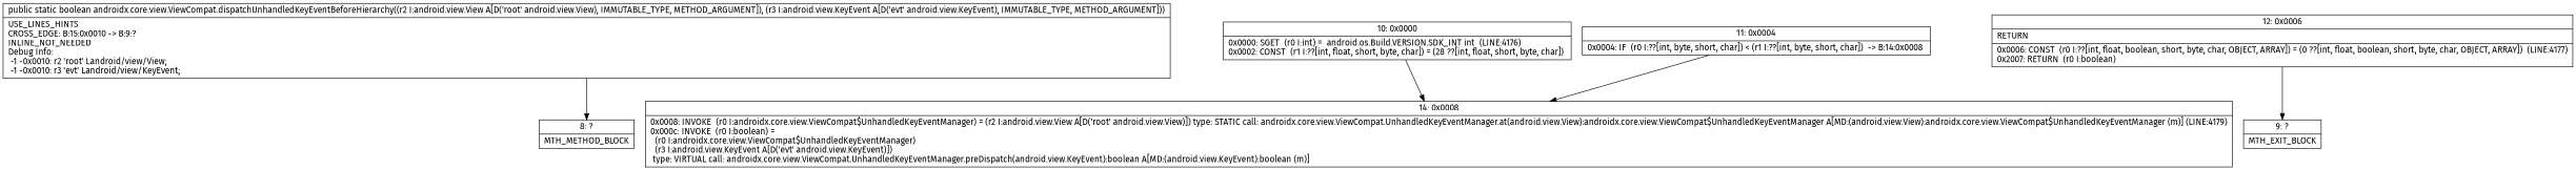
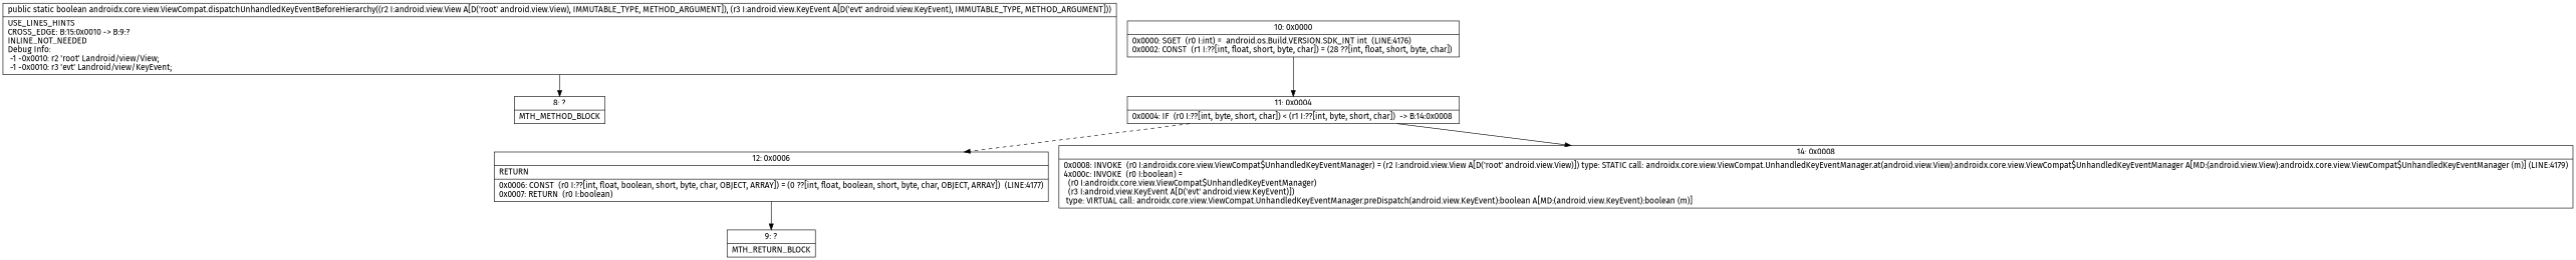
  digraph {
    fontname="Fira Sans"
    node [fontname="Fira Sans" shape=record]
    edge [fontname="Fira Sans"]
    n1 [label="{8\:\ ?|MTH_METHOD_BLOCK\l}"]
    n2 [label="{10\:\ 0x0000|0x0000: SGET  (r0 I:int) =  android.os.Build.VERSION.SDK_INT int  (LINE:4176)\l0x0002: CONST  (r1 I:??[int, float, short, byte, char]) = (28 ??[int, float, short, byte, char]) \l}"]
    n3 [label="{11\:\ 0x0004|0x0004: IF  (r0 I:??[int, byte, short, char]) \< (r1 I:??[int, byte, short, char])  \-\> B:14:0x0008 \l}"]
-   n4 [label="{12\:\ 0x0006|RETURN\l|0x0006: CONST  (r0 I:??[int, float, boolean, short, byte, char, OBJECT, ARRAY]) = (0 ??[int, float, boolean, short, byte, char, OBJECT, ARRAY])  (LINE:4177)\l0x2007: RETURN  (r0 I:boolean) \l}"]
-   n5 [label="{14\:\ 0x0008|0x0008: INVOKE  (r0 I:androidx.core.view.ViewCompat$UnhandledKeyEventManager) = (r2 I:android.view.View A[D('root' android.view.View)]) type: STATIC call: androidx.core.view.ViewCompat.UnhandledKeyEventManager.at(android.view.View):androidx.core.view.ViewCompat$UnhandledKeyEventManager A[MD:(android.view.View):androidx.core.view.ViewCompat$UnhandledKeyEventManager (m)] (LINE:4179)\l0x000c: INVOKE  (r0 I:boolean) = \l  (r0 I:androidx.core.view.ViewCompat$UnhandledKeyEventManager)\l  (r3 I:android.view.KeyEvent A[D('evt' android.view.KeyEvent)])\l type: VIRTUAL call: androidx.core.view.ViewCompat.UnhandledKeyEventManager.preDispatch(android.view.KeyEvent):boolean A[MD:(android.view.KeyEvent):boolean (m)]\l}"]
-   n6 [label="{9\:\ ?|MTH_EXIT_BLOCK\l}"]
+   n4 [label="{12\:\ 0x0006|RETURN\l|0x0006: CONST  (r0 I:??[int, float, boolean, short, byte, char, OBJECT, ARRAY]) = (0 ??[int, float, boolean, short, byte, char, OBJECT, ARRAY])  (LINE:4177)\l0x0007: RETURN  (r0 I:boolean) \l}"]
+   n5 [label="{14\:\ 0x0008|0x0008: INVOKE  (r0 I:androidx.core.view.ViewCompat$UnhandledKeyEventManager) = (r2 I:android.view.View A[D('root' android.view.View)]) type: STATIC call: androidx.core.view.ViewCompat.UnhandledKeyEventManager.at(android.view.View):androidx.core.view.ViewCompat$UnhandledKeyEventManager A[MD:(android.view.View):androidx.core.view.ViewCompat$UnhandledKeyEventManager (m)] (LINE:4179)\l4x000c: INVOKE  (r0 I:boolean) = \l  (r0 I:androidx.core.view.ViewCompat$UnhandledKeyEventManager)\l  (r3 I:android.view.KeyEvent A[D('evt' android.view.KeyEvent)])\l type: VIRTUAL call: androidx.core.view.ViewCompat.UnhandledKeyEventManager.preDispatch(android.view.KeyEvent):boolean A[MD:(android.view.KeyEvent):boolean (m)]\l}"]
+   n6 [label="{9\:\ ?|MTH_RETURN_BLOCK\l}"]
    n7 [label="{public static boolean androidx.core.view.ViewCompat.dispatchUnhandledKeyEventBeforeHierarchy((r2 I:android.view.View A[D('root' android.view.View), IMMUTABLE_TYPE, METHOD_ARGUMENT]), (r3 I:android.view.KeyEvent A[D('evt' android.view.KeyEvent), IMMUTABLE_TYPE, METHOD_ARGUMENT]))  | USE_LINES_HINTS\lCROSS_EDGE: B:15:0x0010 \-\> B:9:?\lINLINE_NOT_NEEDED\lDebug Info:\l  \-1 \-0x0010: r2 'root' Landroid\/view\/View;\l  \-1 \-0x0010: r3 'evt' Landroid\/view\/KeyEvent;\l}"]
-   n2 -> n5
+   n2 -> n3
+   n3 -> n4 [style=dashed]
    n3 -> n5
    n4 -> n6
    n7 -> n1
  }
